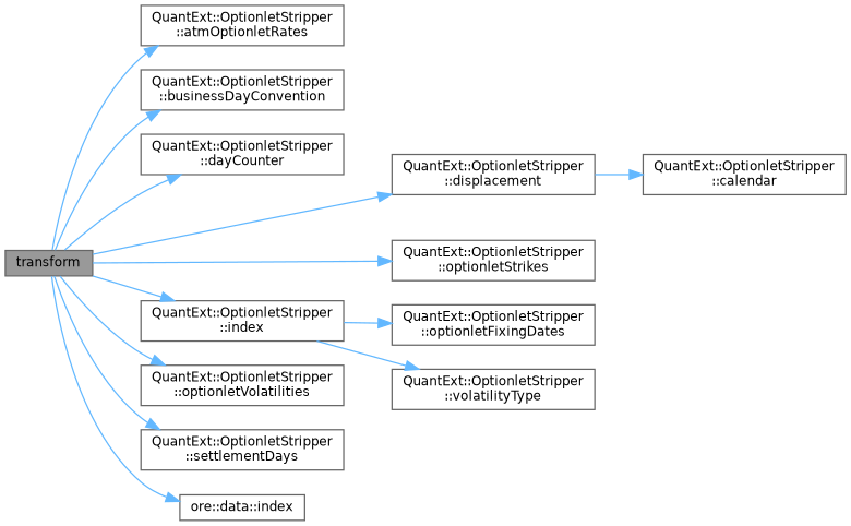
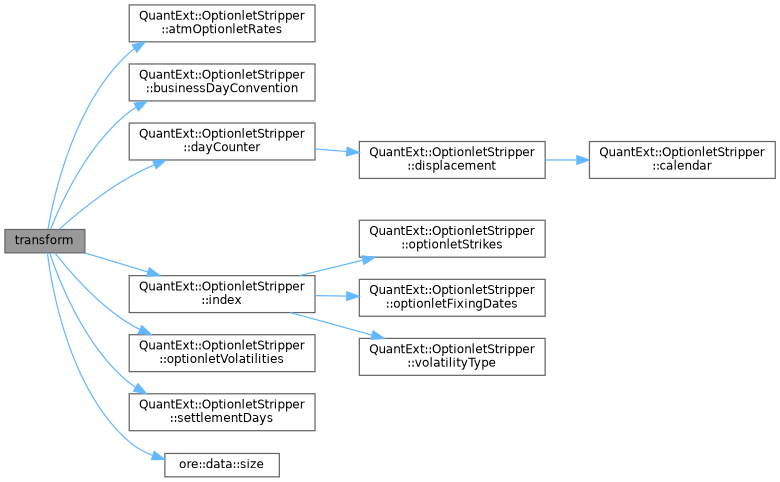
  digraph {
    rankdir=LR
    node [color=grey40 fillcolor=white fontname=Helvetica fontsize=10 shape=box style=filled]
    edge [color=steelblue1 fontname=Helvetica fontsize=10 labelfontname=Helvetica labelfontsize=10 style=solid]
    n1 [color=gray40 fillcolor=grey60 fontcolor=black height=0.2 label=transform width=0.4]
    n2 [height=0.2 label="QuantExt::OptionletStripper\l::atmOptionletRates" width=0.4]
    n3 [height=0.2 label="QuantExt::OptionletStripper\l::businessDayConvention" width=0.4]
    n4 [height=0.2 label="QuantExt::OptionletStripper\l::dayCounter" width=0.4]
    n5 [height=0.2 label="QuantExt::OptionletStripper\l::displacement" width=0.4]
    n6 [height=0.2 label="QuantExt::OptionletStripper\l::index" width=0.4]
    n7 [height=0.2 label="QuantExt::OptionletStripper\l::optionletStrikes" width=0.4]
    n8 [height=0.2 label="QuantExt::OptionletStripper\l::optionletVolatilities" width=0.4]
    n9 [height=0.2 label="QuantExt::OptionletStripper\l::settlementDays" width=0.4]
-   n10 [height=0.2 label="ore::data::index" width=0.4]
+   n10 [height=0.2 label="ore::data::size" width=0.4]
    n11 [height=0.2 label="QuantExt::OptionletStripper\l::calendar" width=0.4]
    n12 [height=0.2 label="QuantExt::OptionletStripper\l::optionletFixingDates" width=0.4]
    n13 [height=0.2 label="QuantExt::OptionletStripper\l::volatilityType" width=0.4]
    n1 -> n2
    n1 -> n3
    n1 -> n4
-   n1 -> n5
+   n4 -> n5
    n1 -> n6
-   n1 -> n7
+   n6 -> n7
    n1 -> n8
    n1 -> n9
    n1 -> n10
    n5 -> n11
    n6 -> n12
    n6 -> n13
  }
